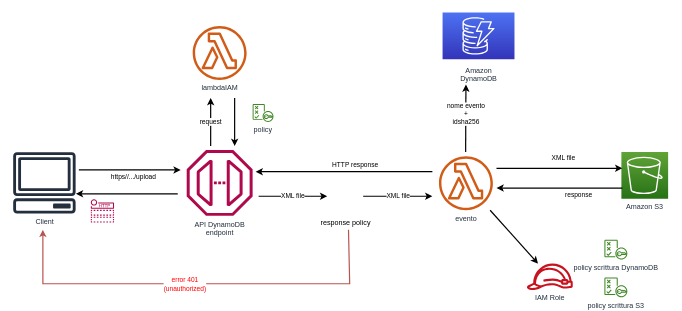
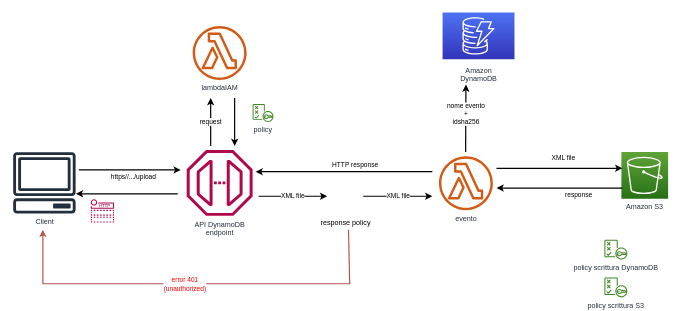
  <mxCell id="0" />
  <mxCell id="1" parent="0" />
  <mxCell id="2" value="evento" style="outlineConnect=0;fontColor=#232F3E;gradientColor=none;fillColor=#D05C17;strokeColor=none;dashed=0;verticalLabelPosition=bottom;verticalAlign=top;align=center;html=1;fontSize=12;fontStyle=0;aspect=fixed;pointerEvents=1;shape=mxgraph.aws4.lambda_function;labelBackgroundColor=#ffffff;" parent="1" vertex="1"><mxGeometry x="731" y="260.38" width="90" height="90" as="geometry" /></mxCell>
  <mxCell id="3" value="Amazon S3" style="outlineConnect=0;fontColor=#232F3E;gradientColor=#60A337;gradientDirection=north;fillColor=#277116;strokeColor=#ffffff;dashed=0;verticalLabelPosition=bottom;verticalAlign=top;align=center;html=1;fontSize=12;fontStyle=0;aspect=fixed;shape=mxgraph.aws4.resourceIcon;resIcon=mxgraph.aws4.s3;labelBackgroundColor=#ffffff;" parent="1" vertex="1"><mxGeometry x="1035.42" y="253.13" width="78" height="78" as="geometry" /></mxCell>
  <mxCell id="4" value="Amazon&lt;br&gt;DynamoDB&lt;br&gt;" style="outlineConnect=0;fontColor=#232F3E;gradientColor=#4D72F3;gradientDirection=north;fillColor=#3334B9;strokeColor=#ffffff;dashed=0;verticalLabelPosition=bottom;verticalAlign=top;align=center;html=1;fontSize=12;fontStyle=0;aspect=fixed;shape=mxgraph.aws4.resourceIcon;resIcon=mxgraph.aws4.dynamodb;labelBackgroundColor=#ffffff;spacingTop=5;" parent="1" vertex="1"><mxGeometry x="737" y="20.38" width="120" height="78" as="geometry" /></mxCell>
- <mxCell id="5" value="IAM Role" style="outlineConnect=0;fontColor=#232F3E;gradientColor=none;fillColor=#C7131F;strokeColor=none;dashed=0;verticalLabelPosition=bottom;verticalAlign=top;align=center;html=1;fontSize=12;fontStyle=0;aspect=fixed;pointerEvents=1;shape=mxgraph.aws4.role;labelBackgroundColor=#ffffff;" parent="1" vertex="1"><mxGeometry x="877" y="439.38" width="78" height="44" as="geometry" /></mxCell>
  <mxCell id="6" value="Client&lt;br&gt;&lt;font face=&quot;Courier New&quot;&gt;&lt;br&gt;&lt;/font&gt;" style="sketch=0;outlineConnect=0;fontColor=#232F3E;gradientColor=none;fillColor=#232F3D;strokeColor=none;dashed=0;verticalLabelPosition=bottom;verticalAlign=top;align=center;html=1;fontSize=12;fontStyle=0;aspect=fixed;pointerEvents=1;shape=mxgraph.aws4.client;fontFamily=Helvetica;" parent="1" vertex="1"><mxGeometry x="20" y="253.56" width="105.07" height="102.38" as="geometry" /></mxCell>
  <mxCell id="7" value="API DynamoDB&lt;br&gt;endpoint" style="sketch=0;outlineConnect=0;fontColor=#232F3E;gradientColor=none;fillColor=#B0084D;strokeColor=none;dashed=0;verticalLabelPosition=bottom;verticalAlign=top;align=center;html=1;fontSize=12;fontStyle=0;aspect=fixed;pointerEvents=1;shape=mxgraph.aws4.endpoint;fontFamily=Helvetica;" parent="1" vertex="1"><mxGeometry x="310" y="249.75" width="110" height="110" as="geometry" /></mxCell>
  <mxCell id="8" style="edgeStyle=orthogonalEdgeStyle;rounded=0;orthogonalLoop=1;jettySize=auto;html=1;exitX=0.5;exitY=1;exitDx=0;exitDy=0;fontFamily=Helvetica;fontColor=#000000;strokeWidth=2;" parent="1" edge="1"><mxGeometry relative="1" as="geometry"><mxPoint x="692" y="343.75" as="sourcePoint" /><mxPoint x="692" y="343.75" as="targetPoint" /></mxGeometry></mxCell>
  <mxCell id="9" value="nome evento&lt;br&gt;+&lt;br&gt;idsha256" style="endArrow=classic;html=1;rounded=0;fontFamily=Helvetica;fontColor=#000000;strokeWidth=2;" parent="1" edge="1"><mxGeometry x="0.111" width="50" height="50" relative="1" as="geometry"><mxPoint x="775.5" y="253.13" as="sourcePoint" /><mxPoint x="776" y="140.38" as="targetPoint" /><Array as="points" /><mxPoint as="offset" /></mxGeometry></mxCell>
  <mxCell id="10" value="XML file&amp;nbsp;" style="endArrow=classic;html=1;rounded=0;fontFamily=Helvetica;fontColor=#000000;strokeWidth=2;" parent="1" edge="1"><mxGeometry x="0.076" y="17" width="50" height="50" relative="1" as="geometry"><mxPoint x="827" y="280.38" as="sourcePoint" /><mxPoint x="1037" y="280.38" as="targetPoint" /><Array as="points"><mxPoint x="917" y="280.38" /></Array><mxPoint as="offset" /></mxGeometry></mxCell>
  <mxCell id="11" value="" style="endArrow=classic;html=1;rounded=0;fontFamily=Helvetica;fontColor=#000000;strokeWidth=2;" parent="1" edge="1"><mxGeometry width="50" height="50" relative="1" as="geometry"><mxPoint x="1037" y="313.38" as="sourcePoint" /><mxPoint x="827" y="313.38" as="targetPoint" /></mxGeometry></mxCell>
  <mxCell id="12" value="response" style="edgeLabel;html=1;align=center;verticalAlign=middle;resizable=0;points=[];" parent="11" vertex="1" connectable="0"><mxGeometry x="-0.295" relative="1" as="geometry"><mxPoint y="10" as="offset" /></mxGeometry></mxCell>
  <mxCell id="13" value="" style="endArrow=classic;html=1;rounded=0;fontFamily=Helvetica;fontColor=#000000;strokeWidth=2;exitX=1.052;exitY=0.092;exitDx=0;exitDy=0;exitPerimeter=0;" parent="1" edge="1"><mxGeometry width="50" height="50" relative="1" as="geometry"><mxPoint x="130.037" y="282.999" as="sourcePoint" /><mxPoint x="300" y="283.02" as="targetPoint" /></mxGeometry></mxCell>
  <mxCell id="14" value="https//.../upload" style="edgeLabel;html=1;align=center;verticalAlign=middle;resizable=0;points=[];fontFamily=Helvetica;fontColor=#000000;" parent="13" vertex="1" connectable="0"><mxGeometry x="0.117" y="-1" relative="1" as="geometry"><mxPoint x="-5" y="9" as="offset" /></mxGeometry></mxCell>
  <mxCell id="15" value="" style="endArrow=classic;html=1;rounded=0;fontFamily=Helvetica;fontColor=#000000;strokeWidth=2;" parent="1" edge="1"><mxGeometry width="50" height="50" relative="1" as="geometry"><mxPoint x="295.07" y="323" as="sourcePoint" /><mxPoint x="125.07" y="323" as="targetPoint" /></mxGeometry></mxCell>
- <mxCell id="16" value="" style="endArrow=classic;html=1;rounded=0;fontFamily=Helvetica;fontColor=#000000;strokeWidth=2;" parent="1" source="2" target="5" edge="1"><mxGeometry width="50" height="50" relative="1" as="geometry"><mxPoint x="717" y="390.38" as="sourcePoint" /><mxPoint x="767" y="340.38" as="targetPoint" /></mxGeometry></mxCell>
  <mxCell id="17" value="policy scrittura DynamoDB" style="sketch=0;outlineConnect=0;fontColor=#232F3E;gradientColor=none;fillColor=#3F8624;strokeColor=none;dashed=0;verticalLabelPosition=bottom;verticalAlign=top;align=center;html=1;fontSize=12;fontStyle=0;aspect=fixed;pointerEvents=1;shape=mxgraph.aws4.policy;fontFamily=Helvetica;" parent="1" vertex="1"><mxGeometry x="1007" y="399.63" width="38.42" height="33" as="geometry" /></mxCell>
  <mxCell id="18" value="policy scrittura S3" style="sketch=0;outlineConnect=0;fontColor=#232F3E;gradientColor=none;fillColor=#3F8624;strokeColor=none;dashed=0;verticalLabelPosition=bottom;verticalAlign=top;align=center;html=1;fontSize=12;fontStyle=0;aspect=fixed;pointerEvents=1;shape=mxgraph.aws4.policy;fontFamily=Helvetica;" parent="1" vertex="1"><mxGeometry x="1007" y="462.63" width="38.42" height="33" as="geometry" /></mxCell>
  <mxCell id="19" value="" style="shape=image;html=1;verticalAlign=top;verticalLabelPosition=bottom;labelBackgroundColor=#ffffff;imageAspect=0;aspect=fixed;image=https://cdn1.iconfinder.com/data/icons/hawcons/32/699748-icon-102-document-file-xml-128.png;fontFamily=Helvetica;fontColor=#000000;" parent="1" vertex="1"><mxGeometry x="140" y="243" width="30" height="30" as="geometry" /></mxCell>
  <mxCell id="20" value="" style="sketch=0;outlineConnect=0;fontColor=#232F3E;gradientColor=none;fillColor=#B0084D;strokeColor=none;dashed=0;verticalLabelPosition=bottom;verticalAlign=top;align=center;html=1;fontSize=12;fontStyle=0;aspect=fixed;pointerEvents=1;shape=mxgraph.aws4.http_notification;" parent="1" vertex="1"><mxGeometry x="150" y="332.06" width="38.75" height="38.75" as="geometry" /></mxCell>
  <mxCell id="21" value="response policy" style="shape=image;html=1;verticalAlign=top;verticalLabelPosition=bottom;labelBackgroundColor=#ffffff;imageAspect=0;aspect=fixed;image=https://cdn0.iconfinder.com/data/icons/game-asset-1/24/shield-128.png" parent="1" vertex="1"><mxGeometry x="544.5" y="297" width="60" height="60" as="geometry" /></mxCell>
  <mxCell id="22" value="XML file" style="endArrow=classic;html=1;rounded=0;strokeWidth=2;" parent="1" source="21" edge="1"><mxGeometry width="50" height="50" relative="1" as="geometry"><mxPoint x="530" y="313" as="sourcePoint" /><mxPoint x="720" y="327" as="targetPoint" /></mxGeometry></mxCell>
  <mxCell id="23" value="lambdaIAM" style="outlineConnect=0;fontColor=#232F3E;gradientColor=none;fillColor=#D05C17;strokeColor=none;dashed=0;verticalLabelPosition=bottom;verticalAlign=top;align=center;html=1;fontSize=12;fontStyle=0;aspect=fixed;pointerEvents=1;shape=mxgraph.aws4.lambda_function;labelBackgroundColor=#ffffff;" parent="1" vertex="1"><mxGeometry x="320" y="43" width="90" height="90" as="geometry" /></mxCell>
  <mxCell id="24" value="request" style="endArrow=classic;html=1;rounded=0;strokeWidth=2;" parent="1" edge="1"><mxGeometry width="50" height="50" relative="1" as="geometry"><mxPoint x="350" y="243" as="sourcePoint" /><mxPoint x="350" y="163" as="targetPoint" /></mxGeometry></mxCell>
  <mxCell id="25" value="" style="endArrow=classic;html=1;rounded=0;strokeWidth=2;" parent="1" edge="1"><mxGeometry width="50" height="50" relative="1" as="geometry"><mxPoint x="390" y="163" as="sourcePoint" /><mxPoint x="390" y="243" as="targetPoint" /></mxGeometry></mxCell>
  <mxCell id="26" value="policy" style="sketch=0;outlineConnect=0;fontColor=#232F3E;gradientColor=none;fillColor=#3F8624;strokeColor=none;dashed=0;verticalLabelPosition=bottom;verticalAlign=top;align=center;html=1;fontSize=12;fontStyle=0;aspect=fixed;pointerEvents=1;shape=mxgraph.aws4.policy;" parent="1" vertex="1"><mxGeometry x="420" y="173" width="34.93" height="30" as="geometry" /></mxCell>
  <mxCell id="27" value="XML file" style="endArrow=classic;html=1;rounded=0;strokeWidth=2;entryX=0;entryY=0.5;entryDx=0;entryDy=0;" parent="1" target="21" edge="1"><mxGeometry width="50" height="50" relative="1" as="geometry"><mxPoint x="430" y="327" as="sourcePoint" /><mxPoint x="580" y="263" as="targetPoint" /></mxGeometry></mxCell>
  <mxCell id="28" value="" style="endArrow=classic;html=1;rounded=0;strokeWidth=2;fillColor=#f8cecc;strokeColor=#b85450;gradientColor=#ea6b66;" parent="1" edge="1"><mxGeometry width="50" height="50" relative="1" as="geometry"><mxPoint x="580" y="383" as="sourcePoint" /><mxPoint x="70" y="383" as="targetPoint" /><Array as="points"><mxPoint x="582" y="473" /><mxPoint x="70" y="473" /></Array></mxGeometry></mxCell>
  <mxCell id="29" value="&lt;font color=&quot;#ff0000&quot;&gt;error 401&lt;br&gt;(unauthorized)&lt;/font&gt;" style="edgeLabel;html=1;align=center;verticalAlign=middle;resizable=0;points=[];" parent="28" vertex="1" connectable="0"><mxGeometry x="0.058" relative="1" as="geometry"><mxPoint as="offset" /></mxGeometry></mxCell>
  <mxCell id="30" value="" style="endArrow=classic;html=1;rounded=0;fontColor=#FF0000;strokeWidth=2;" parent="1" edge="1"><mxGeometry width="50" height="50" relative="1" as="geometry"><mxPoint x="720" y="286" as="sourcePoint" /><mxPoint x="425" y="286" as="targetPoint" /></mxGeometry></mxCell>
  <mxCell id="31" value="&lt;font color=&quot;#000000&quot;&gt;HTTP response&lt;/font&gt;" style="edgeLabel;html=1;align=center;verticalAlign=middle;resizable=0;points=[];fontColor=#FF0000;" parent="30" vertex="1" connectable="0"><mxGeometry x="-0.167" relative="1" as="geometry"><mxPoint x="-7" y="-13" as="offset" /></mxGeometry></mxCell>
